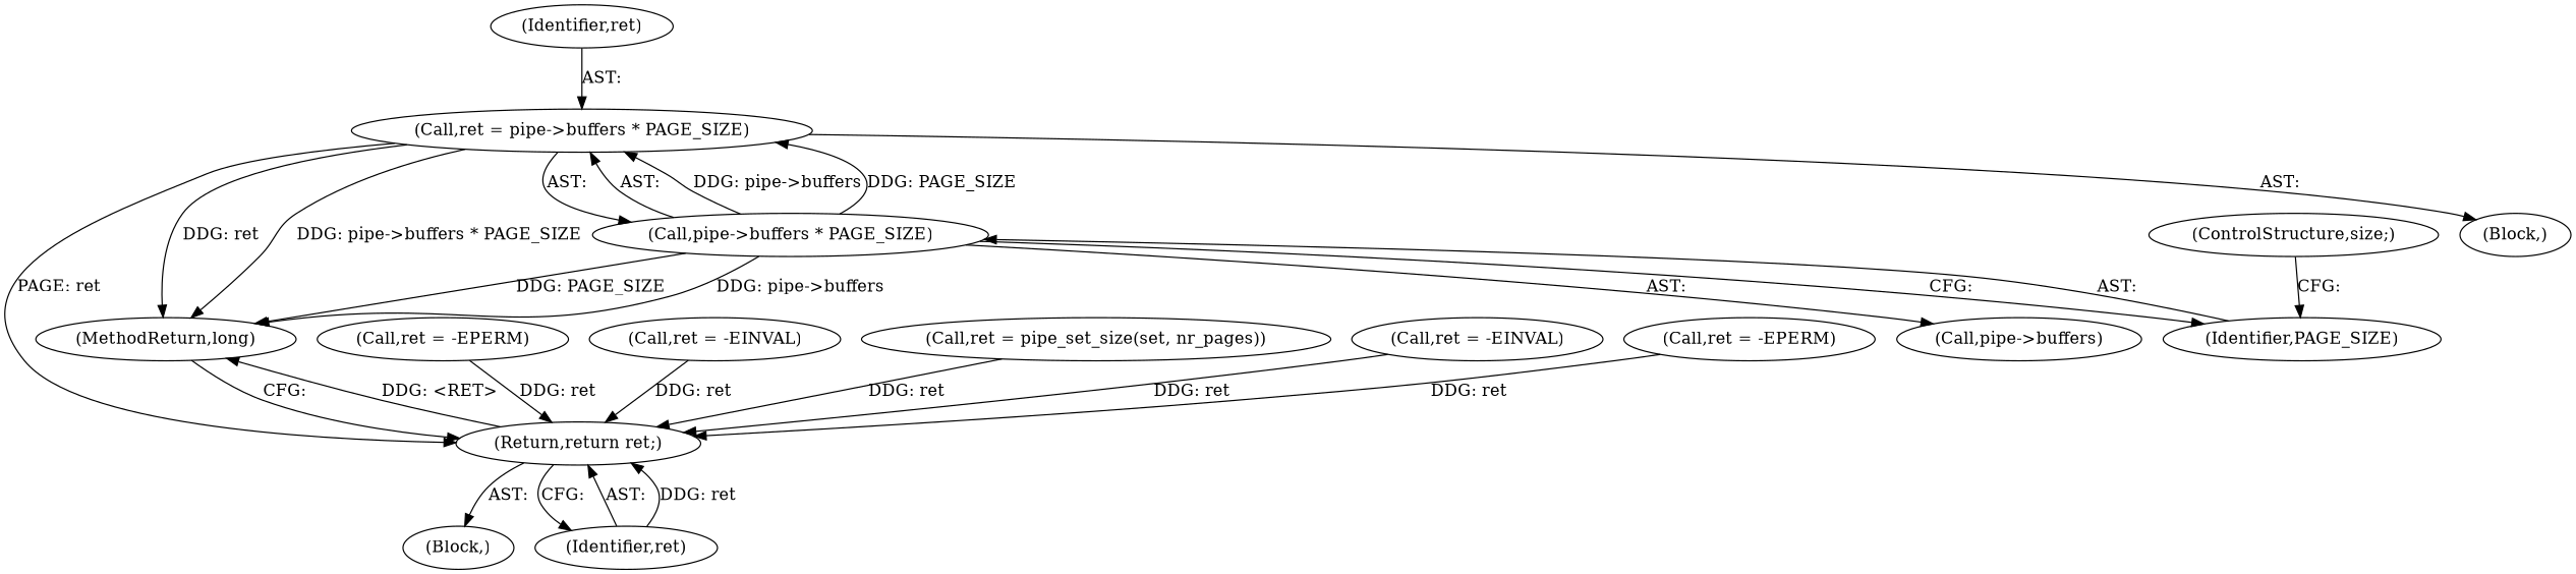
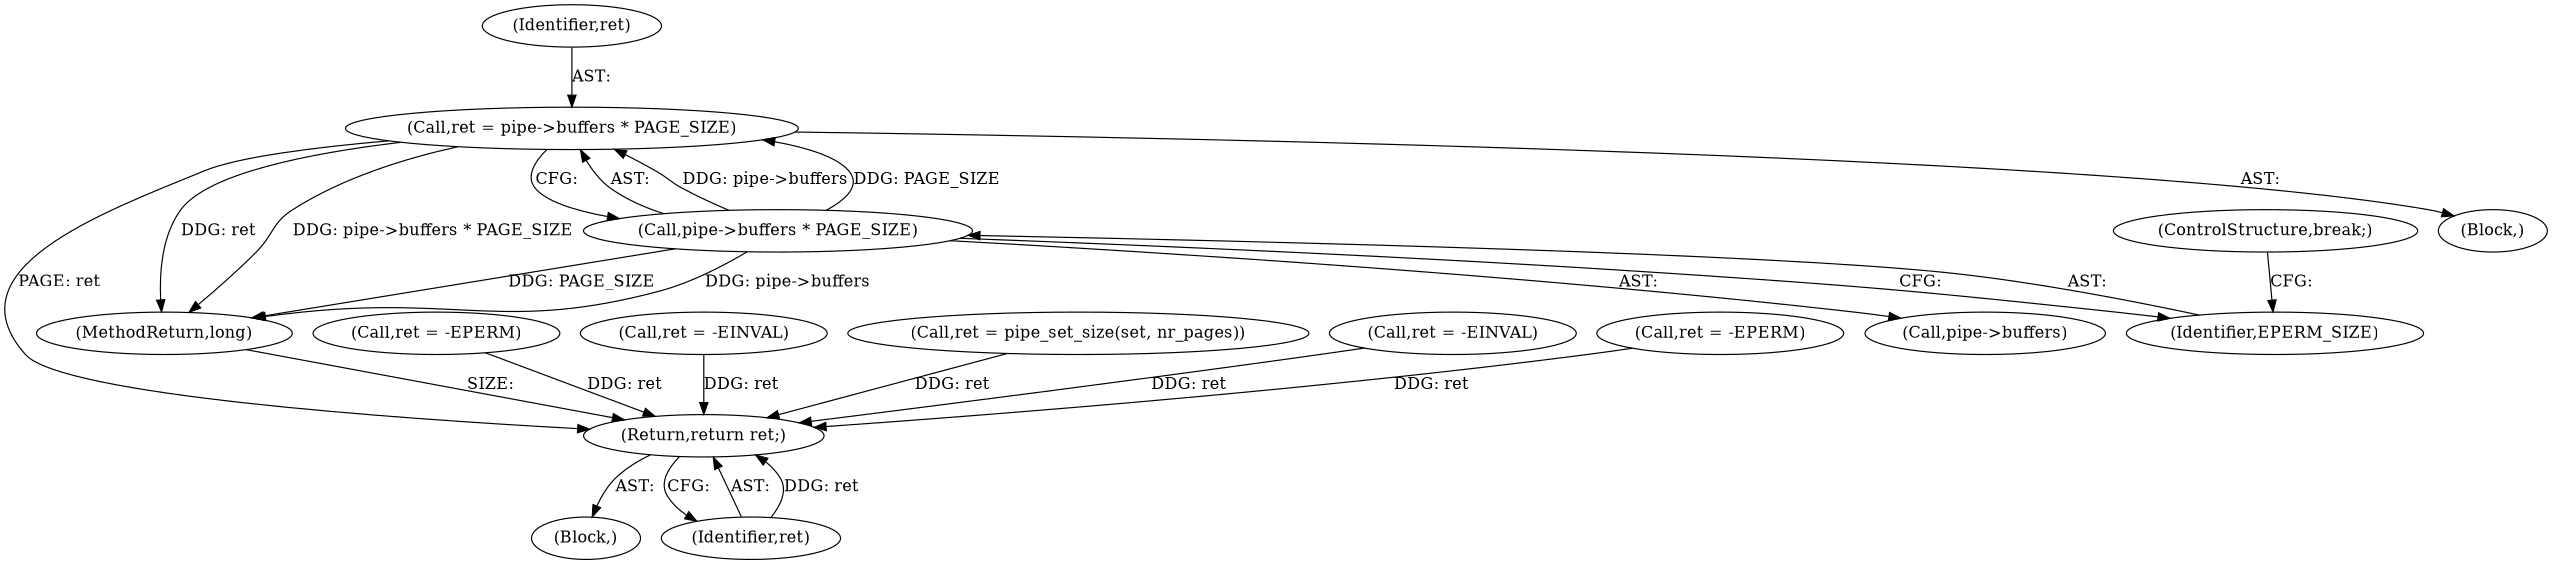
  digraph {
    n1 [label="(Call,ret = pipe->buffers * PAGE_SIZE)"]
    n2 [label="(Call,pipe->buffers * PAGE_SIZE)"]
    n3 [label="(Return,return ret;)"]
    n4 [label="(Block,)"]
    n5 [label="(MethodReturn,long)"]
-   n6 [label="(Identifier,PAGE_SIZE)"]
+   n6 [label="(Identifier,EPERM_SIZE)"]
    n7 [label="(Call,pipe->buffers)"]
    n8 [label="(Block,)"]
    n9 [label="(Identifier,ret)"]
    n10 [label="(Call,ret = -EPERM)"]
    n11 [label="(Call,ret = -EINVAL)"]
    n12 [label="(Call,ret = pipe_set_size(set, nr_pages))"]
    n13 [label="(Call,ret = -EINVAL)"]
    n14 [label="(Identifier,ret)"]
    n15 [label="(Call,ret = -EPERM)"]
-   n16 [label="(ControlStructure,size;)"]
-   n1 -> n2 [label="AST: "]
+   n16 [label="(ControlStructure,break;)"]
+   n1 -> n2 [label="CFG: "]
    n1 -> n3 [label="PAGE: ret"]
    n1 -> n4 [label="AST: "]
    n1 -> n5 [label="DDG: ret"]
    n1 -> n5 [label="DDG: pipe->buffers * PAGE_SIZE"]
    n2 -> n1 [label="AST: "]
    n2 -> n1 [label="DDG: pipe->buffers"]
    n2 -> n1 [label="DDG: PAGE_SIZE"]
    n2 -> n5 [label="DDG: PAGE_SIZE"]
    n2 -> n5 [label="DDG: pipe->buffers"]
    n2 -> n6 [label="CFG: "]
    n2 -> n7 [label="AST: "]
-   n3 -> n5 [label="DDG: <RET>"]
    n3 -> n8 [label="AST: "]
    n3 -> n9 [label="CFG: "]
-   n5 -> n3 [label="CFG: "]
+   n5 -> n3 [label="SIZE: "]
    n6 -> n2 [label="AST: "]
    n9 -> n3 [label="AST: "]
    n9 -> n3 [label="DDG: ret"]
    n10 -> n3 [label="DDG: ret"]
    n11 -> n3 [label="DDG: ret"]
    n12 -> n3 [label="DDG: ret"]
    n13 -> n3 [label="DDG: ret"]
    n14 -> n1 [label="AST: "]
    n15 -> n3 [label="DDG: ret"]
    n16 -> n6 [label="CFG: "]
  }
